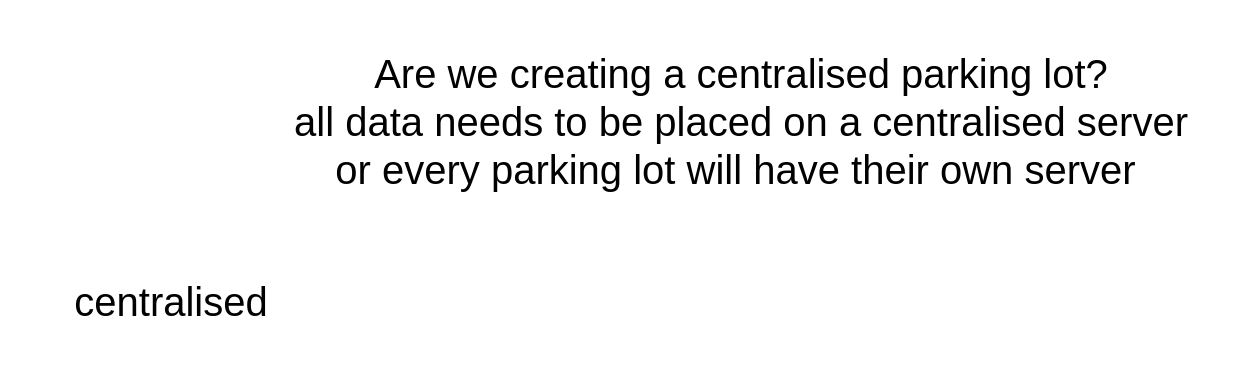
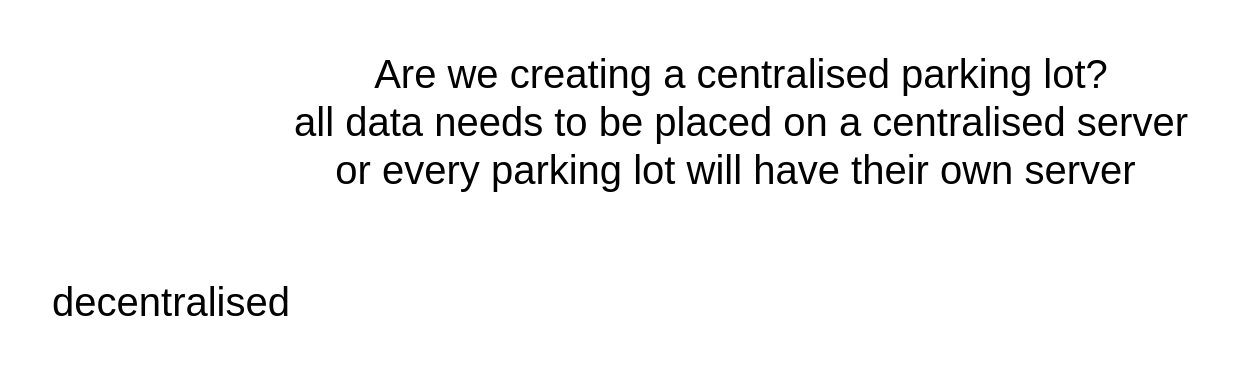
  <mxCell id="0" />
  <mxCell id="1" parent="0" />
  <mxCell id="2" value="Are we creating a centralised parking lot?&lt;br&gt;all data needs to be placed on a centralised server&lt;br&gt;or every parking lot will have their own server&amp;nbsp;" style="text;html=1;align=center;verticalAlign=middle;resizable=0;points=[];autosize=1;strokeColor=none;fillColor=none;fontSize=20;" vertex="1" parent="1"><mxGeometry x="140" y="20" width="460" height="80" as="geometry" /></mxCell>
- <mxCell id="3" value="centralised" style="text;html=1;align=center;verticalAlign=middle;resizable=0;points=[];autosize=1;strokeColor=none;fillColor=none;fontSize=20;" vertex="1" parent="1"><mxGeometry x="20" y="135" width="130" height="30" as="geometry" /></mxCell>
+ <mxCell id="3" value="decentralised" style="text;html=1;align=center;verticalAlign=middle;resizable=0;points=[];autosize=1;strokeColor=none;fillColor=none;fontSize=20;" vertex="1" parent="1"><mxGeometry x="20" y="135" width="130" height="30" as="geometry" /></mxCell>
